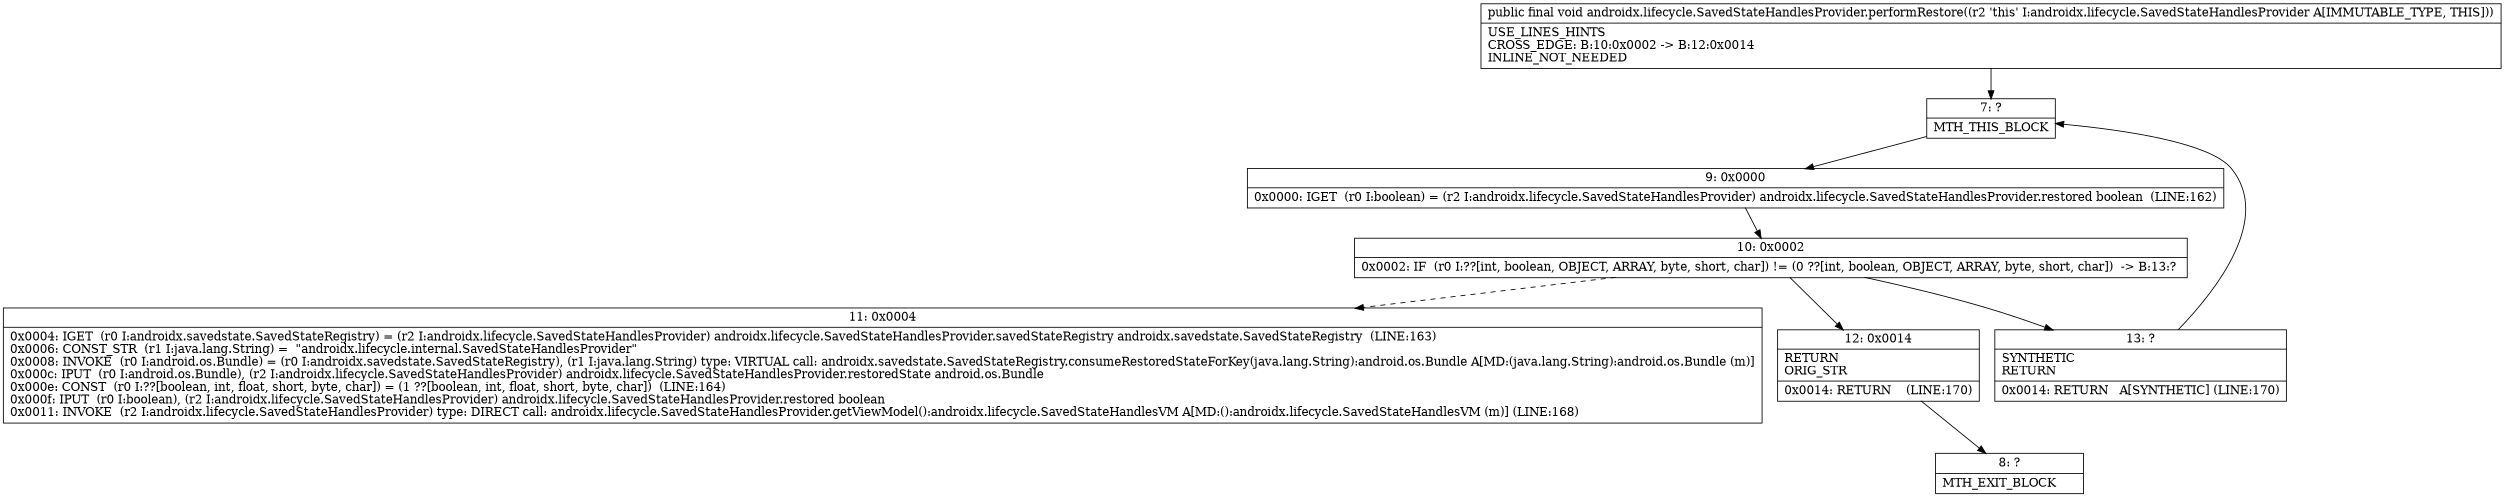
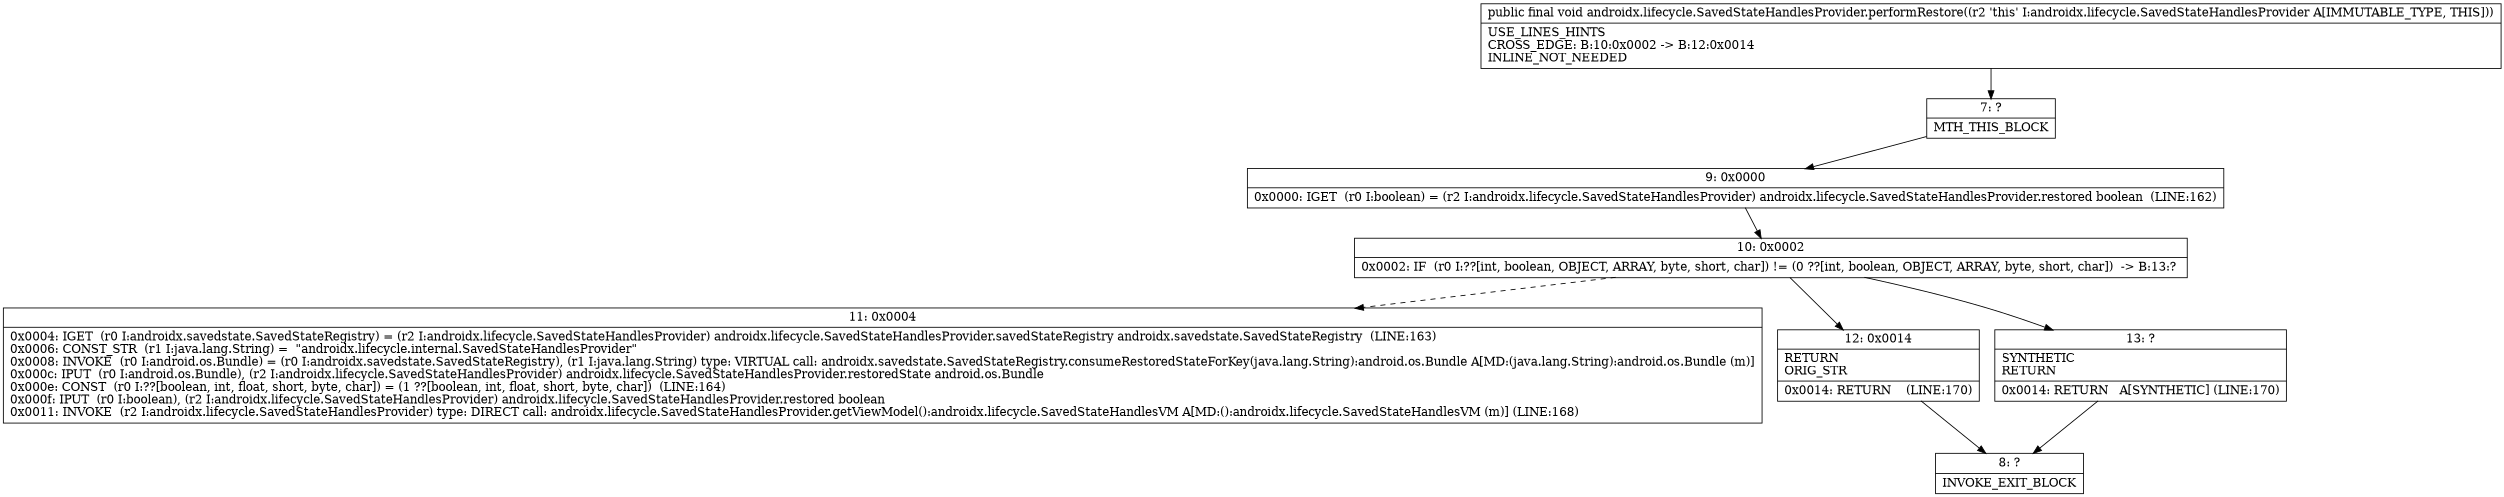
  digraph {
    node [shape=record]
    n1 [label="{7\:\ ?|MTH_THIS_BLOCK\l}"]
    n2 [label="{9\:\ 0x0000|0x0000: IGET  (r0 I:boolean) = (r2 I:androidx.lifecycle.SavedStateHandlesProvider) androidx.lifecycle.SavedStateHandlesProvider.restored boolean  (LINE:162)\l}"]
    n3 [label="{10\:\ 0x0002|0x0002: IF  (r0 I:??[int, boolean, OBJECT, ARRAY, byte, short, char]) != (0 ??[int, boolean, OBJECT, ARRAY, byte, short, char])  \-\> B:13:? \l}"]
    n4 [label="{11\:\ 0x0004|0x0004: IGET  (r0 I:androidx.savedstate.SavedStateRegistry) = (r2 I:androidx.lifecycle.SavedStateHandlesProvider) androidx.lifecycle.SavedStateHandlesProvider.savedStateRegistry androidx.savedstate.SavedStateRegistry  (LINE:163)\l0x0006: CONST_STR  (r1 I:java.lang.String) =  \"androidx.lifecycle.internal.SavedStateHandlesProvider\" \l0x0008: INVOKE  (r0 I:android.os.Bundle) = (r0 I:androidx.savedstate.SavedStateRegistry), (r1 I:java.lang.String) type: VIRTUAL call: androidx.savedstate.SavedStateRegistry.consumeRestoredStateForKey(java.lang.String):android.os.Bundle A[MD:(java.lang.String):android.os.Bundle (m)]\l0x000c: IPUT  (r0 I:android.os.Bundle), (r2 I:androidx.lifecycle.SavedStateHandlesProvider) androidx.lifecycle.SavedStateHandlesProvider.restoredState android.os.Bundle \l0x000e: CONST  (r0 I:??[boolean, int, float, short, byte, char]) = (1 ??[boolean, int, float, short, byte, char])  (LINE:164)\l0x000f: IPUT  (r0 I:boolean), (r2 I:androidx.lifecycle.SavedStateHandlesProvider) androidx.lifecycle.SavedStateHandlesProvider.restored boolean \l0x0011: INVOKE  (r2 I:androidx.lifecycle.SavedStateHandlesProvider) type: DIRECT call: androidx.lifecycle.SavedStateHandlesProvider.getViewModel():androidx.lifecycle.SavedStateHandlesVM A[MD:():androidx.lifecycle.SavedStateHandlesVM (m)] (LINE:168)\l}"]
    n5 [label="{13\:\ ?|SYNTHETIC\lRETURN\l|0x0014: RETURN   A[SYNTHETIC] (LINE:170)\l}"]
    n6 [label="{12\:\ 0x0014|RETURN\lORIG_STR\l|0x0014: RETURN    (LINE:170)\l}"]
-   n7 [label="{8\:\ ?|MTH_EXIT_BLOCK\l}"]
+   n7 [label="{8\:\ ?|INVOKE_EXIT_BLOCK\l}"]
    n8 [label="{public final void androidx.lifecycle.SavedStateHandlesProvider.performRestore((r2 'this' I:androidx.lifecycle.SavedStateHandlesProvider A[IMMUTABLE_TYPE, THIS]))  | USE_LINES_HINTS\lCROSS_EDGE: B:10:0x0002 \-\> B:12:0x0014\lINLINE_NOT_NEEDED\l}"]
    n1 -> n2
    n2 -> n3
    n3 -> n4 [style=dashed]
    n3 -> n5
    n3 -> n6
-   n5 -> n1
+   n5 -> n7
    n6 -> n7
    n8 -> n1
  }
